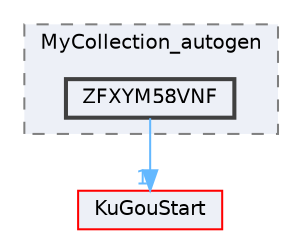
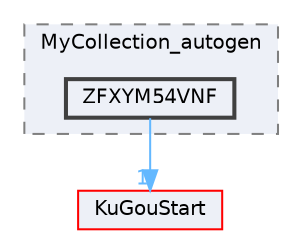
  digraph {
    compound=true
    node [fillcolor="#edf0f7" fontname=Helvetica fontsize=10 shape=box]
-   n1 [color=grey25 height=0.2 label=ZFXYM58VNF style="filled,bold" width=0.4]
+   n1 [color=grey25 height=0.2 label=ZFXYM54VNF style="filled,bold" width=0.4]
    n2 [color=red height=0.2 label=KuGouStart style=filled width=0.4]
    subgraph cluster_1 {
      bgcolor="#edf0f7"
      fontname=Helvetica
      fontsize=10
      label=MyCollection_autogen
      pencolor=grey50
      style="filled,dashed"
      n1
    }
    n1 -> n2 [color=steelblue1 fontcolor=steelblue1 fontname=Helvetica fontsize=10 headlabel=1 labeldistance=1.5 labelfontname=Helvetica labelfontsize=10]
  }
